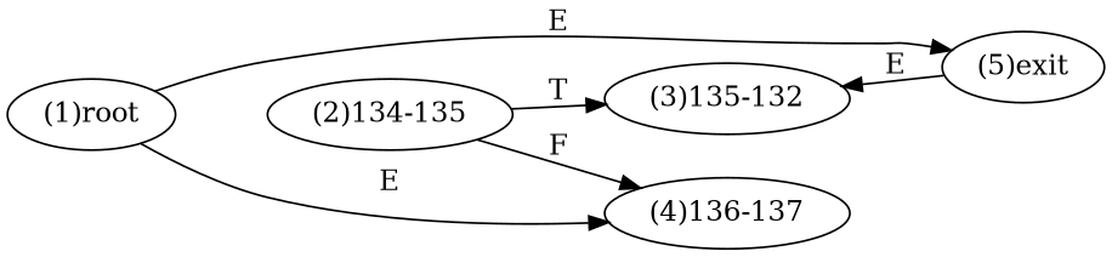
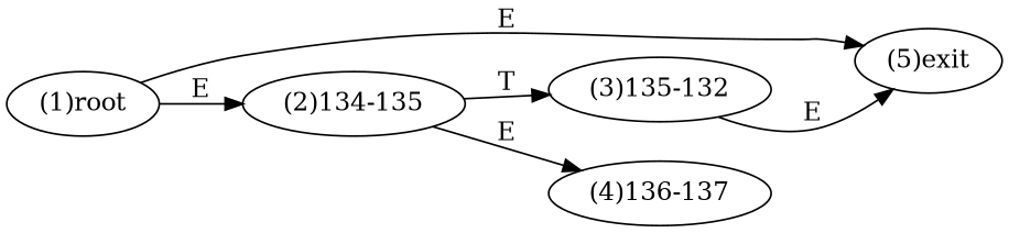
  digraph {
    rankdir=LR
    n1 [label="(1)root"]
    n2 [label="(2)134-135"]
    n3 [label="(5)exit"]
    n4 [label="(3)135-132"]
    n5 [label="(4)136-137"]
-   n1 -> n5 [label=E]
+   n1 -> n2 [label=E]
    n1 -> n3 [label=E]
    n2 -> n4 [label=T]
-   n2 -> n5 [label=F]
-   n3 -> n4 [label=E]
+   n2 -> n5 [label=E]
+   n4 -> n3 [label=E]
  }
